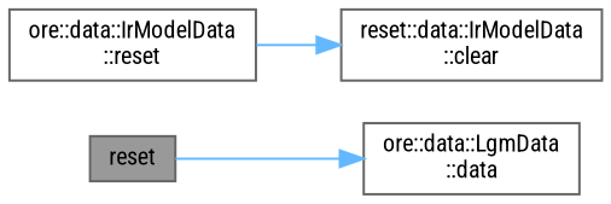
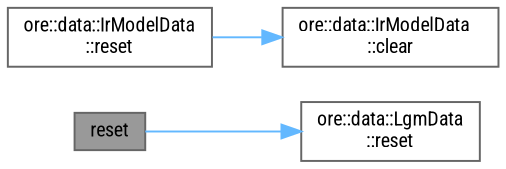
  digraph {
    fontname="Roboto Condensed"
    rankdir=LR
    node [color=grey40 fillcolor=white fontname="Roboto Condensed" fontsize=10 shape=box style=filled]
    edge [color=steelblue1 fontname="Roboto Condensed" fontsize=10 labelfontname=Helvetica labelfontsize=10 style=solid]
    n1 [color=gray40 fillcolor=grey60 fontcolor=black height=0.2 label=reset width=0.4]
-   n2 [height=0.2 label="ore::data::LgmData\l::data" width=0.4]
+   n2 [height=0.2 label="ore::data::LgmData\l::reset" width=0.4]
    n3 [height=0.2 label="ore::data::IrModelData\l::reset" width=0.4]
-   n4 [height=0.2 label="reset::data::IrModelData\l::clear" width=0.4]
+   n4 [height=0.2 label="ore::data::IrModelData\l::clear" width=0.4]
    n1 -> n2
    n3 -> n4
  }
